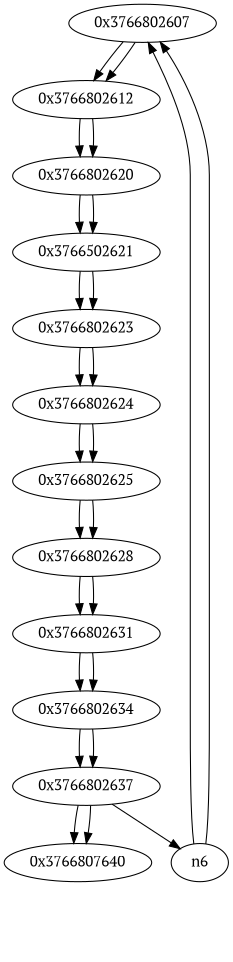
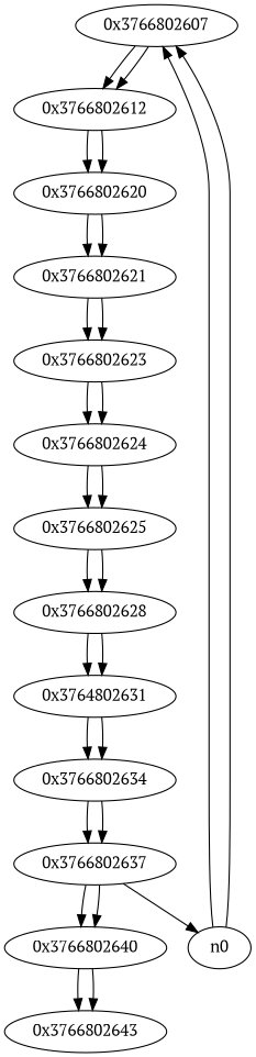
  digraph {
    fontname="PT Serif"
    node [fontname="PT Serif"]
    edge [fontname="PT Serif"]
    n1 [label="0x3766802607"]
    n2 [label="0x3766802612"]
    n3 [label="0x3766802620"]
-   n4 [label="0x3766502621"]
+   n4 [label="0x3766802621"]
    n5 [label="0x3766802623"]
    n6 [label="0x3766802624"]
    n7 [label="0x3766802625"]
    n8 [label="0x3766802628"]
-   n9 [label="0x3766802631"]
+   n9 [label="0x3764802631"]
    n10 [label="0x3766802634"]
    n11 [label="0x3766802637"]
-   n12 [label="0x3766807640"]
-   n0 [label=n6]
+   n12 [label="0x3766802640"]
+   n0
+   n13 [label="0x3766802643"]
    n1 -> n2
    n1 -> n2
    n2 -> n3
    n2 -> n3
    n3 -> n4
    n3 -> n4
    n4 -> n5
    n4 -> n5
    n5 -> n6
    n5 -> n6
    n6 -> n7
    n6 -> n7
    n7 -> n8
    n7 -> n8
    n8 -> n9
    n8 -> n9
    n9 -> n10
    n9 -> n10
    n10 -> n11
    n10 -> n11
    n11 -> n12
    n11 -> n12
    n11 -> n0
+   n12 -> n13
+   n12 -> n13
    n0 -> n1
    n0 -> n1
  }
